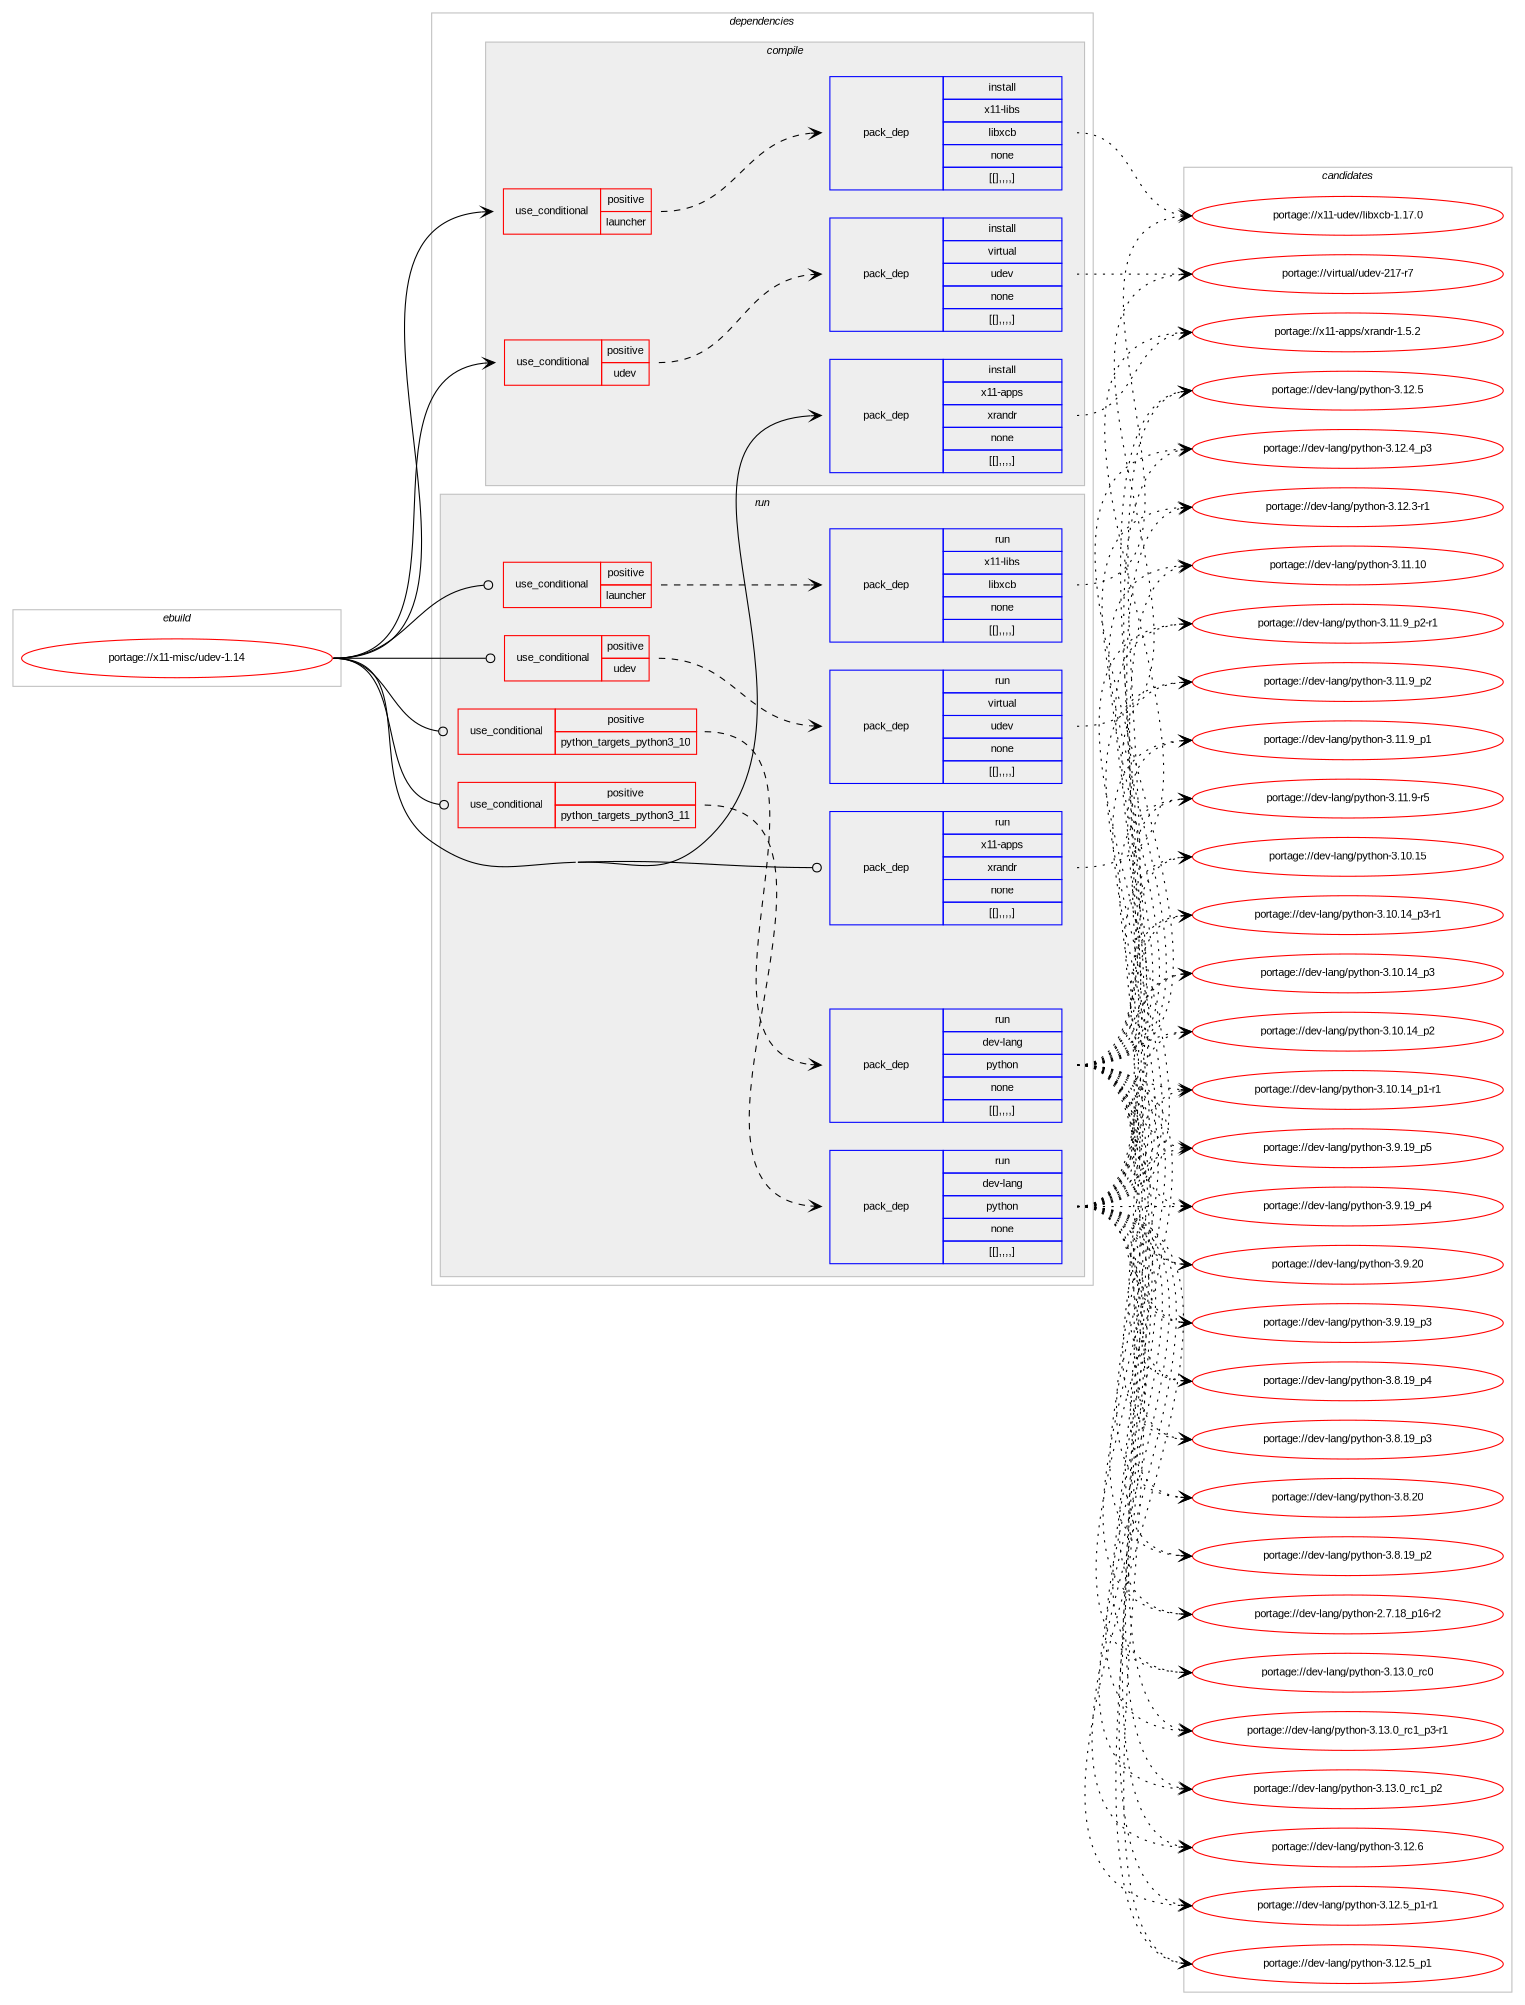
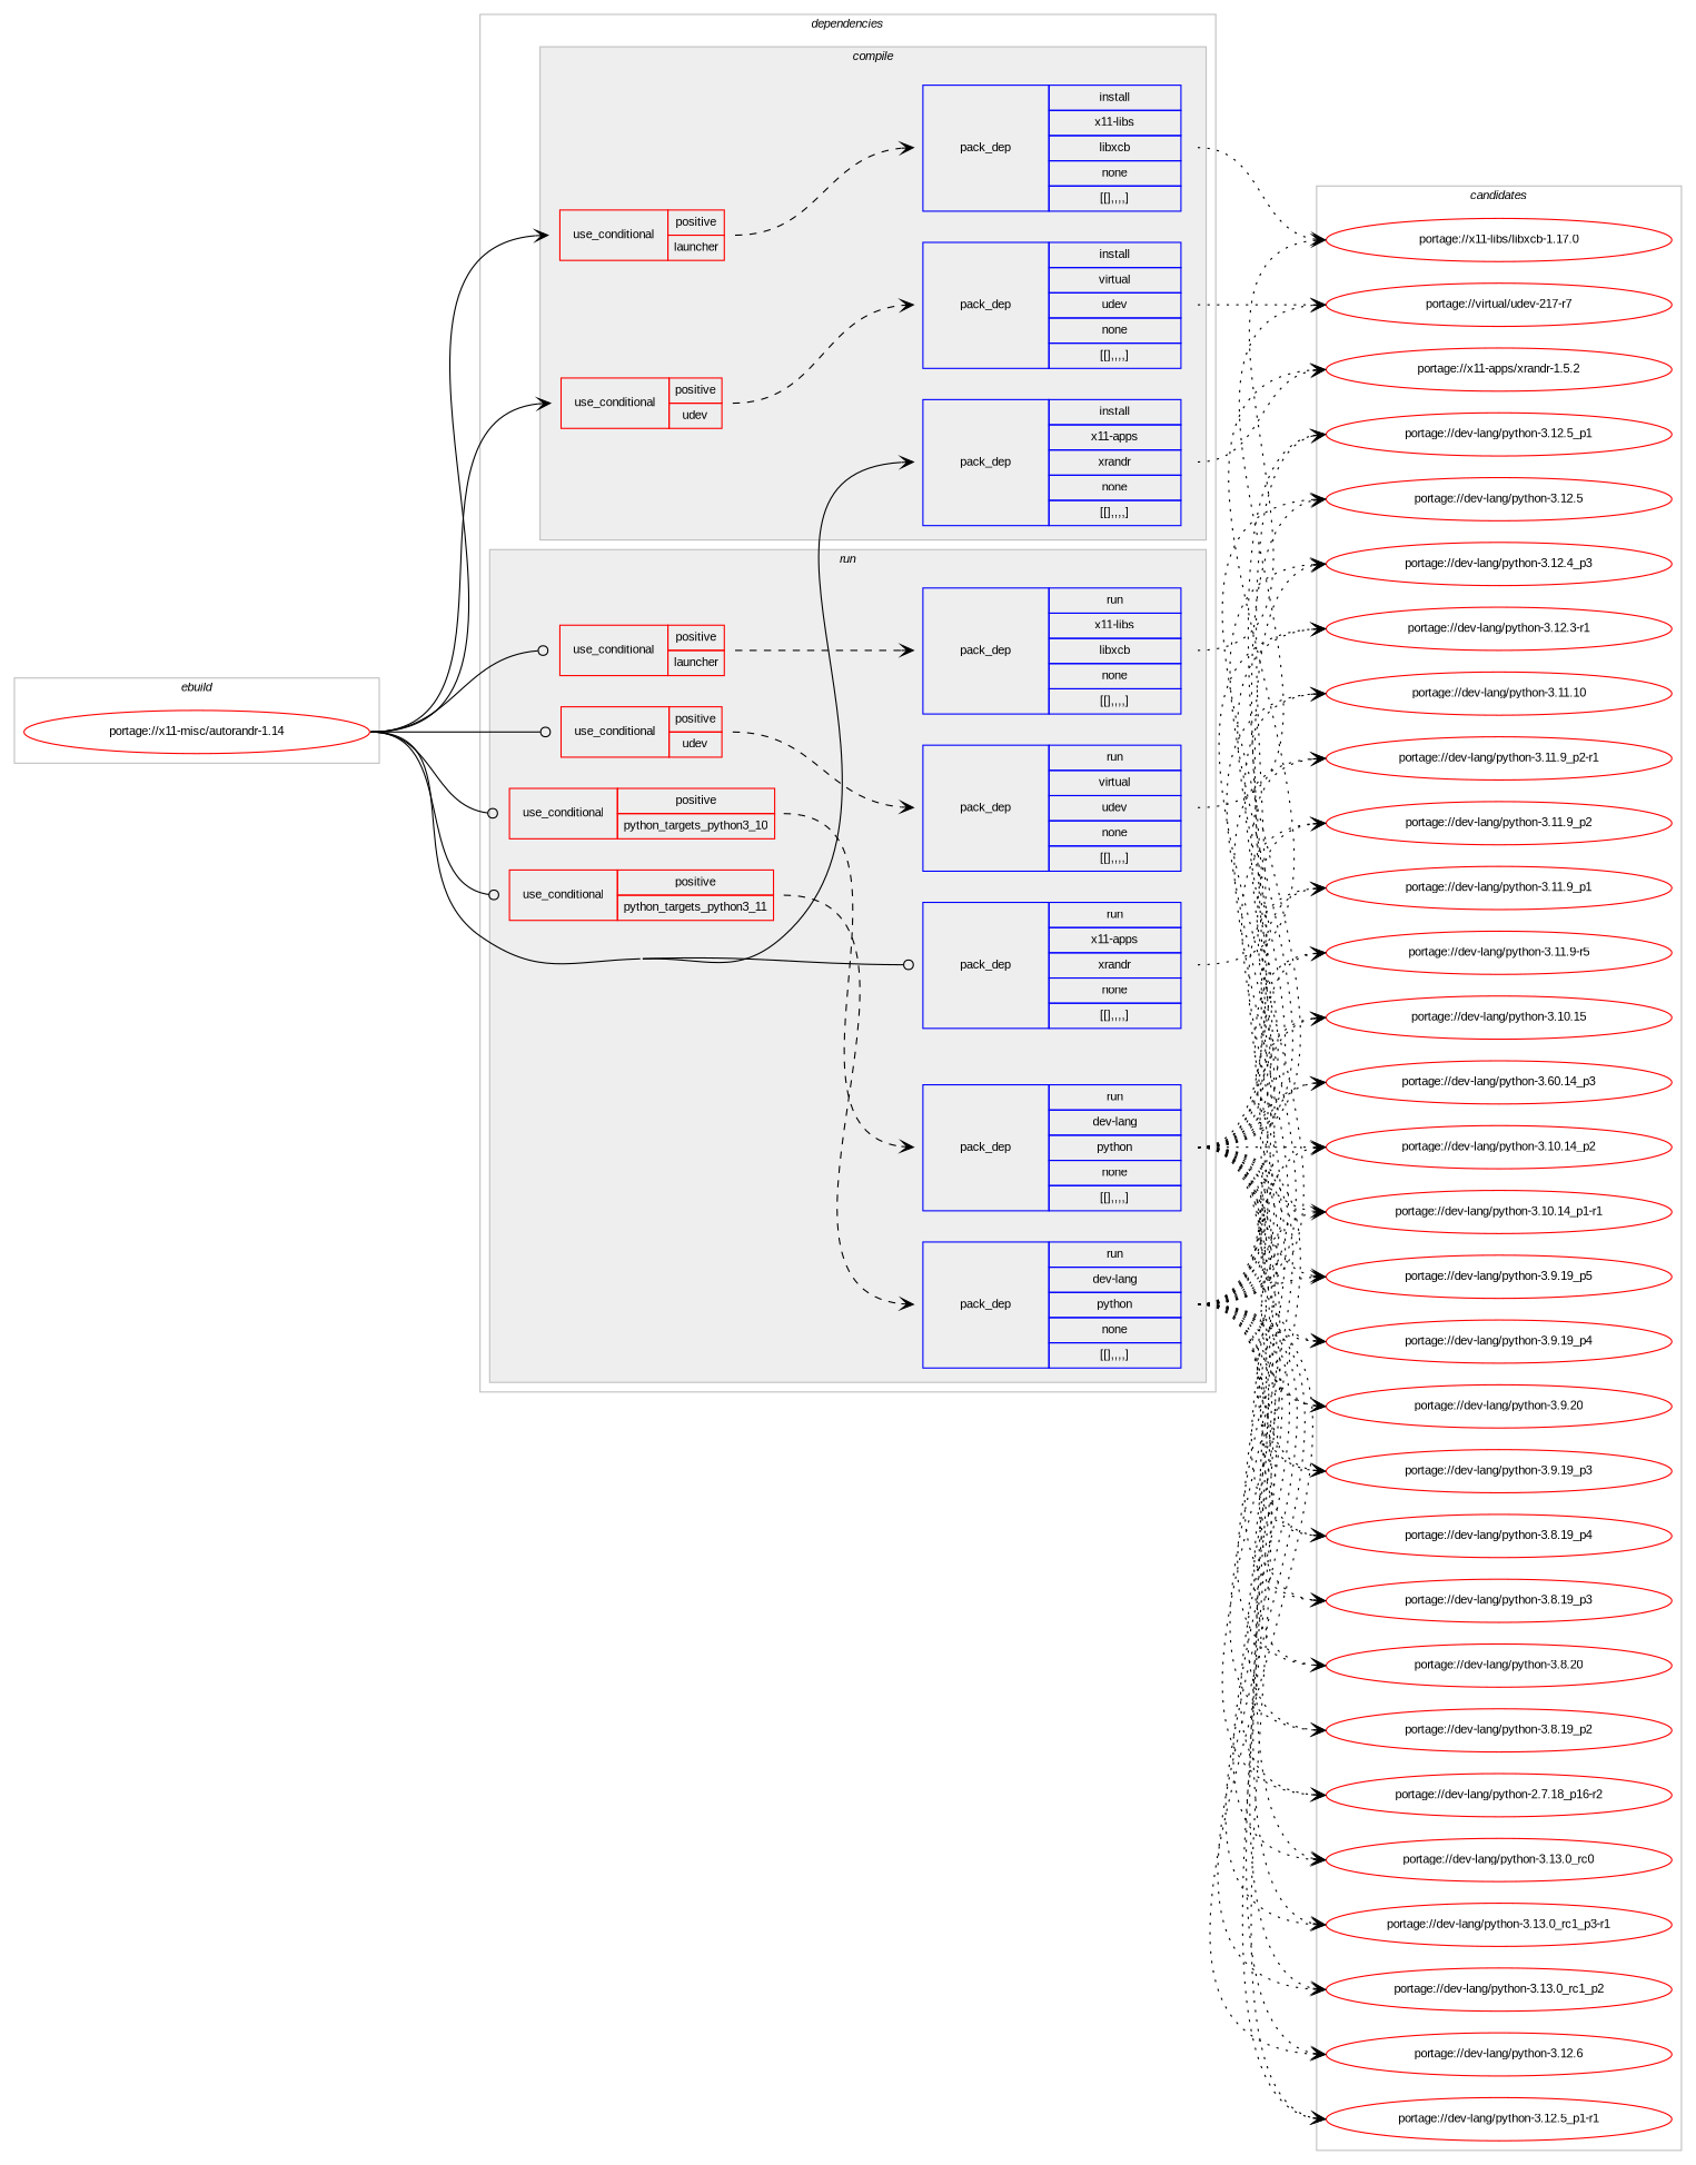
  digraph {
    compound=true
    concentrate=true
    fontname="Liberation Sans"
    fontsize=10
    newrank=true
    rankdir=LR
    ranksep=1.5
    node [color=red fontname="Liberation Sans" fontsize=10]
    edge [arrowhead=vee fontname="Liberation Sans" headport=w style=dotted tailport=e weight=100]
-   n1 [label="portage://x11-misc/udev-1.14" width=4]
+   n1 [label="portage://x11-misc/autorandr-1.14" width=4]
    n2 [color=blue label=<<TABLE BORDER="0" CELLBORDER="1" CELLSPACING="0" CELLPADDING="4" WIDTH="220"><TR><TD ROWSPAN="6" CELLPADDING="30">pack_dep</TD></TR><TR><TD WIDTH="110">install</TD></TR><TR><TD>x11-libs</TD></TR><TR><TD>libxcb</TD></TR><TR><TD>none</TD></TR><TR><TD>[[],,,,]</TD></TR></TABLE>> shape=none]
    n3 [label=<<TABLE BORDER="0" CELLBORDER="1" CELLSPACING="0" CELLPADDING="4"><TR><TD ROWSPAN="3" CELLPADDING="10">use_conditional</TD></TR><TR><TD>positive</TD></TR><TR><TD>launcher</TD></TR></TABLE>> shape=none]
    n4 [color=blue label=<<TABLE BORDER="0" CELLBORDER="1" CELLSPACING="0" CELLPADDING="4" WIDTH="220"><TR><TD ROWSPAN="6" CELLPADDING="30">pack_dep</TD></TR><TR><TD WIDTH="110">install</TD></TR><TR><TD>virtual</TD></TR><TR><TD>udev</TD></TR><TR><TD>none</TD></TR><TR><TD>[[],,,,]</TD></TR></TABLE>> shape=none]
    n5 [label=<<TABLE BORDER="0" CELLBORDER="1" CELLSPACING="0" CELLPADDING="4"><TR><TD ROWSPAN="3" CELLPADDING="10">use_conditional</TD></TR><TR><TD>positive</TD></TR><TR><TD>udev</TD></TR></TABLE>> shape=none]
    n6 [color=blue label=<<TABLE BORDER="0" CELLBORDER="1" CELLSPACING="0" CELLPADDING="4" WIDTH="220"><TR><TD ROWSPAN="6" CELLPADDING="30">pack_dep</TD></TR><TR><TD WIDTH="110">install</TD></TR><TR><TD>x11-apps</TD></TR><TR><TD>xrandr</TD></TR><TR><TD>none</TD></TR><TR><TD>[[],,,,]</TD></TR></TABLE>> shape=none]
    n7 [color=blue label=<<TABLE BORDER="0" CELLBORDER="1" CELLSPACING="0" CELLPADDING="4" WIDTH="220"><TR><TD ROWSPAN="6" CELLPADDING="30">pack_dep</TD></TR><TR><TD WIDTH="110">run</TD></TR><TR><TD>x11-libs</TD></TR><TR><TD>libxcb</TD></TR><TR><TD>none</TD></TR><TR><TD>[[],,,,]</TD></TR></TABLE>> shape=none]
    n8 [label=<<TABLE BORDER="0" CELLBORDER="1" CELLSPACING="0" CELLPADDING="4"><TR><TD ROWSPAN="3" CELLPADDING="10">use_conditional</TD></TR><TR><TD>positive</TD></TR><TR><TD>launcher</TD></TR></TABLE>> shape=none]
    n9 [color=blue label=<<TABLE BORDER="0" CELLBORDER="1" CELLSPACING="0" CELLPADDING="4" WIDTH="220"><TR><TD ROWSPAN="6" CELLPADDING="30">pack_dep</TD></TR><TR><TD WIDTH="110">run</TD></TR><TR><TD>dev-lang</TD></TR><TR><TD>python</TD></TR><TR><TD>none</TD></TR><TR><TD>[[],,,,]</TD></TR></TABLE>> shape=none]
    n10 [label=<<TABLE BORDER="0" CELLBORDER="1" CELLSPACING="0" CELLPADDING="4"><TR><TD ROWSPAN="3" CELLPADDING="10">use_conditional</TD></TR><TR><TD>positive</TD></TR><TR><TD>python_targets_python3_10</TD></TR></TABLE>> shape=none]
    n11 [color=blue label=<<TABLE BORDER="0" CELLBORDER="1" CELLSPACING="0" CELLPADDING="4" WIDTH="220"><TR><TD ROWSPAN="6" CELLPADDING="30">pack_dep</TD></TR><TR><TD WIDTH="110">run</TD></TR><TR><TD>dev-lang</TD></TR><TR><TD>python</TD></TR><TR><TD>none</TD></TR><TR><TD>[[],,,,]</TD></TR></TABLE>> shape=none]
    n12 [label=<<TABLE BORDER="0" CELLBORDER="1" CELLSPACING="0" CELLPADDING="4"><TR><TD ROWSPAN="3" CELLPADDING="10">use_conditional</TD></TR><TR><TD>positive</TD></TR><TR><TD>python_targets_python3_11</TD></TR></TABLE>> shape=none]
    n13 [color=blue label=<<TABLE BORDER="0" CELLBORDER="1" CELLSPACING="0" CELLPADDING="4" WIDTH="220"><TR><TD ROWSPAN="6" CELLPADDING="30">pack_dep</TD></TR><TR><TD WIDTH="110">run</TD></TR><TR><TD>virtual</TD></TR><TR><TD>udev</TD></TR><TR><TD>none</TD></TR><TR><TD>[[],,,,]</TD></TR></TABLE>> shape=none]
    n14 [label=<<TABLE BORDER="0" CELLBORDER="1" CELLSPACING="0" CELLPADDING="4"><TR><TD ROWSPAN="3" CELLPADDING="10">use_conditional</TD></TR><TR><TD>positive</TD></TR><TR><TD>udev</TD></TR></TABLE>> shape=none]
    n15 [color=blue label=<<TABLE BORDER="0" CELLBORDER="1" CELLSPACING="0" CELLPADDING="4" WIDTH="220"><TR><TD ROWSPAN="6" CELLPADDING="30">pack_dep</TD></TR><TR><TD WIDTH="110">run</TD></TR><TR><TD>x11-apps</TD></TR><TR><TD>xrandr</TD></TR><TR><TD>none</TD></TR><TR><TD>[[],,,,]</TD></TR></TABLE>> shape=none]
-   n16 [label="portage://x11-udev/libxcb-1.17.0" width=4]
+   n16 [label="portage://x11-libs/libxcb-1.17.0" width=4]
    n17 [label="portage://virtual/udev-217-r7" width=4]
    n18 [label="portage://x11-apps/xrandr-1.5.2" width=4]
    n19 [label="portage://dev-lang/python-3.13.0_rc0" width=4]
    n20 [label="portage://dev-lang/python-3.13.0_rc1_p3-r1" width=4]
    n21 [label="portage://dev-lang/python-3.13.0_rc1_p2" width=4]
    n22 [label="portage://dev-lang/python-3.12.6" width=4]
    n23 [label="portage://dev-lang/python-3.12.5_p1-r1" width=4]
    n24 [label="portage://dev-lang/python-3.12.5_p1" width=4]
    n25 [label="portage://dev-lang/python-3.12.5" width=4]
    n26 [label="portage://dev-lang/python-3.12.4_p3" width=4]
    n27 [label="portage://dev-lang/python-3.12.3-r1" width=4]
    n28 [label="portage://dev-lang/python-3.11.10" width=4]
    n29 [label="portage://dev-lang/python-3.11.9_p2-r1" width=4]
    n30 [label="portage://dev-lang/python-3.11.9_p2" width=4]
    n31 [label="portage://dev-lang/python-3.11.9_p1" width=4]
    n32 [label="portage://dev-lang/python-3.11.9-r5" width=4]
    n33 [label="portage://dev-lang/python-3.10.15" width=4]
-   n34 [label="portage://dev-lang/python-3.10.14_p3-r1" width=4]
-   n35 [label="portage://dev-lang/python-3.10.14_p3" width=4]
+   n35 [label="portage://dev-lang/python-3.60.14_p3" width=4]
    n36 [label="portage://dev-lang/python-3.10.14_p2" width=4]
    n37 [label="portage://dev-lang/python-3.10.14_p1-r1" width=4]
    n38 [label="portage://dev-lang/python-3.9.20" width=4]
    n39 [label="portage://dev-lang/python-3.9.19_p5" width=4]
    n40 [label="portage://dev-lang/python-3.9.19_p4" width=4]
    n41 [label="portage://dev-lang/python-3.9.19_p3" width=4]
    n42 [label="portage://dev-lang/python-3.8.20" width=4]
    n43 [label="portage://dev-lang/python-3.8.19_p4" width=4]
    n44 [label="portage://dev-lang/python-3.8.19_p3" width=4]
    n45 [label="portage://dev-lang/python-3.8.19_p2" width=4]
    n46 [label="portage://dev-lang/python-2.7.18_p16-r2" width=4]
    subgraph cluster_1 {
      color=gray
      label=<<i>ebuild</i>>
      n1
    }
    subgraph cluster_2 {
      color=gray
      label=<<i>dependencies</i>>
      subgraph cluster_3 {
        color=gray
        fillcolor="#eeeeee"
        label=<<i>compile</i>>
        style=filled
        subgraph sub_4 {
          color=gray
          fillcolor="#eeeeee"
          label=<<i>compile</i>>
          style=filled
          n3
          subgraph sub_5 {
            color=gray
            fillcolor="#eeeeee"
            label=<<i>compile</i>>
            style=filled
            n2
          }
        }
        subgraph sub_6 {
          color=gray
          fillcolor="#eeeeee"
          label=<<i>compile</i>>
          style=filled
          n5
          subgraph sub_7 {
            color=gray
            fillcolor="#eeeeee"
            label=<<i>compile</i>>
            style=filled
            n4
          }
        }
        subgraph sub_8 {
          color=gray
          fillcolor="#eeeeee"
          label=<<i>compile</i>>
          style=filled
          n6
        }
      }
      subgraph cluster_9 {
        color=gray
        fillcolor="#eeeeee"
        label=<<i>compile and run</i>>
        style=filled
      }
      subgraph cluster_10 {
        color=gray
        fillcolor="#eeeeee"
        label=<<i>run</i>>
        style=filled
        subgraph sub_11 {
          color=gray
          fillcolor="#eeeeee"
          label=<<i>run</i>>
          style=filled
          n8
          subgraph sub_12 {
            color=gray
            fillcolor="#eeeeee"
            label=<<i>run</i>>
            style=filled
            n7
          }
        }
        subgraph sub_13 {
          color=gray
          fillcolor="#eeeeee"
          label=<<i>run</i>>
          style=filled
          n10
          subgraph sub_14 {
            color=gray
            fillcolor="#eeeeee"
            label=<<i>run</i>>
            style=filled
            n9
          }
        }
        subgraph sub_15 {
          color=gray
          fillcolor="#eeeeee"
          label=<<i>run</i>>
          style=filled
          n12
          subgraph sub_16 {
            color=gray
            fillcolor="#eeeeee"
            label=<<i>run</i>>
            style=filled
            n11
          }
        }
        subgraph sub_17 {
          color=gray
          fillcolor="#eeeeee"
          label=<<i>run</i>>
          style=filled
          n14
          subgraph sub_18 {
            color=gray
            fillcolor="#eeeeee"
            label=<<i>run</i>>
            style=filled
            n13
          }
        }
        subgraph sub_19 {
          color=gray
          fillcolor="#eeeeee"
          label=<<i>run</i>>
          style=filled
          n15
        }
      }
    }
    subgraph cluster_20 {
      color=gray
      label=<<i>candidates</i>>
      rank=same
      subgraph sub_21 {
        color=black
        label=<<i>candidates</i>>
        nodesep=1
        rank=same
        n16
      }
      subgraph sub_22 {
        color=black
        label=<<i>candidates</i>>
        nodesep=1
        rank=same
        n17
      }
      subgraph sub_23 {
        color=black
        label=<<i>candidates</i>>
        nodesep=1
        rank=same
        n18
      }
      subgraph sub_24 {
        color=black
        label=<<i>candidates</i>>
        nodesep=1
        rank=same
        n16
      }
      subgraph sub_25 {
        color=black
        label=<<i>candidates</i>>
        nodesep=1
        rank=same
        n19
        n20
        n21
        n22
        n23
        n24
        n25
        n26
        n27
        n28
        n29
        n30
        n31
        n32
        n33
-       n34
        n35
        n36
        n37
        n38
        n39
        n40
        n41
        n42
        n43
        n44
        n45
        n46
      }
      subgraph sub_26 {
        color=black
        label=<<i>candidates</i>>
        nodesep=1
        rank=same
        n19
        n20
        n21
        n22
        n23
        n24
        n25
        n26
        n27
        n28
        n29
        n30
        n31
        n32
        n33
-       n34
        n35
        n36
        n37
        n38
        n39
        n40
        n41
        n42
        n43
        n44
        n45
        n46
      }
      subgraph sub_27 {
        color=black
        label=<<i>candidates</i>>
        nodesep=1
        rank=same
        n17
      }
      subgraph sub_28 {
        color=black
        label=<<i>candidates</i>>
        nodesep=1
        rank=same
        n18
      }
    }
    n1 -> n3 [style=solid weight=20]
    n1 -> n5 [style=solid weight=20]
    n1 -> n6 [style=solid weight=20]
    n1 -> n8 [arrowhead=odot style=solid weight=20]
    n1 -> n10 [arrowhead=odot style=solid weight=20]
    n1 -> n12 [arrowhead=odot style=solid weight=20]
    n1 -> n14 [arrowhead=odot style=solid weight=20]
    n1 -> n15 [arrowhead=odot style=solid weight=20]
    n2 -> n16
    n3 -> n2 [style=dashed weight=20]
    n4 -> n17
    n5 -> n4 [style=dashed weight=20]
    n6 -> n18
    n7 -> n16
    n8 -> n7 [style=dashed weight=20]
    n9 -> n19
    n9 -> n20
    n9 -> n21
    n9 -> n22
    n9 -> n23
    n9 -> n24
    n9 -> n25
    n9 -> n26
    n9 -> n27
    n9 -> n28
    n9 -> n29
    n9 -> n30
    n9 -> n31
    n9 -> n32
    n9 -> n33
-   n9 -> n34
    n9 -> n35
    n9 -> n36
    n9 -> n37
    n9 -> n38
    n9 -> n39
    n9 -> n40
    n9 -> n41
    n9 -> n42
    n9 -> n43
    n9 -> n44
    n9 -> n45
    n9 -> n46
    n10 -> n9 [style=dashed weight=20]
    n11 -> n19
    n11 -> n20
    n11 -> n21
    n11 -> n22
    n11 -> n23
    n11 -> n24
    n11 -> n25
    n11 -> n26
    n11 -> n27
    n11 -> n28
    n11 -> n29
    n11 -> n30
    n11 -> n31
    n11 -> n32
    n11 -> n33
-   n11 -> n34
    n11 -> n35
    n11 -> n36
    n11 -> n37
    n11 -> n38
    n11 -> n39
    n11 -> n40
    n11 -> n41
    n11 -> n42
    n11 -> n43
    n11 -> n44
    n11 -> n45
    n11 -> n46
    n12 -> n11 [style=dashed weight=20]
    n13 -> n17
    n14 -> n13 [style=dashed weight=20]
    n15 -> n18
  }
